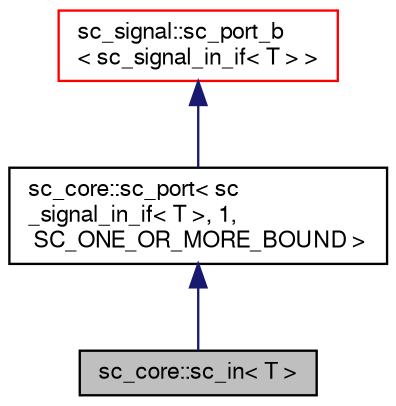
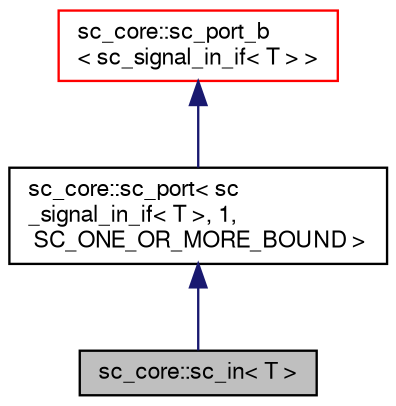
  digraph {
    node [color=black fillcolor=white fontname=FreeSans fontsize=10 shape=record style=filled]
    edge [color=midnightblue dir=back fontname=FreeSans fontsize=10 labelfontname=FreeSans labelfontsize=10 style=solid]
    n1 [fillcolor=grey75 fontcolor=black height=0.2 label="sc_core::sc_in\< T \>" width=0.4]
    n2 [height=0.2 label="sc_core::sc_port\< sc\l_signal_in_if\< T \>, 1,\l SC_ONE_OR_MORE_BOUND \>" width=0.4]
-   n3 [color=red height=0.2 label="sc_signal::sc_port_b\l\< sc_signal_in_if\< T \> \>" width=0.4]
+   n3 [color=red height=0.2 label="sc_core::sc_port_b\l\< sc_signal_in_if\< T \> \>" width=0.4]
    n2 -> n1
    n3 -> n2
  }
